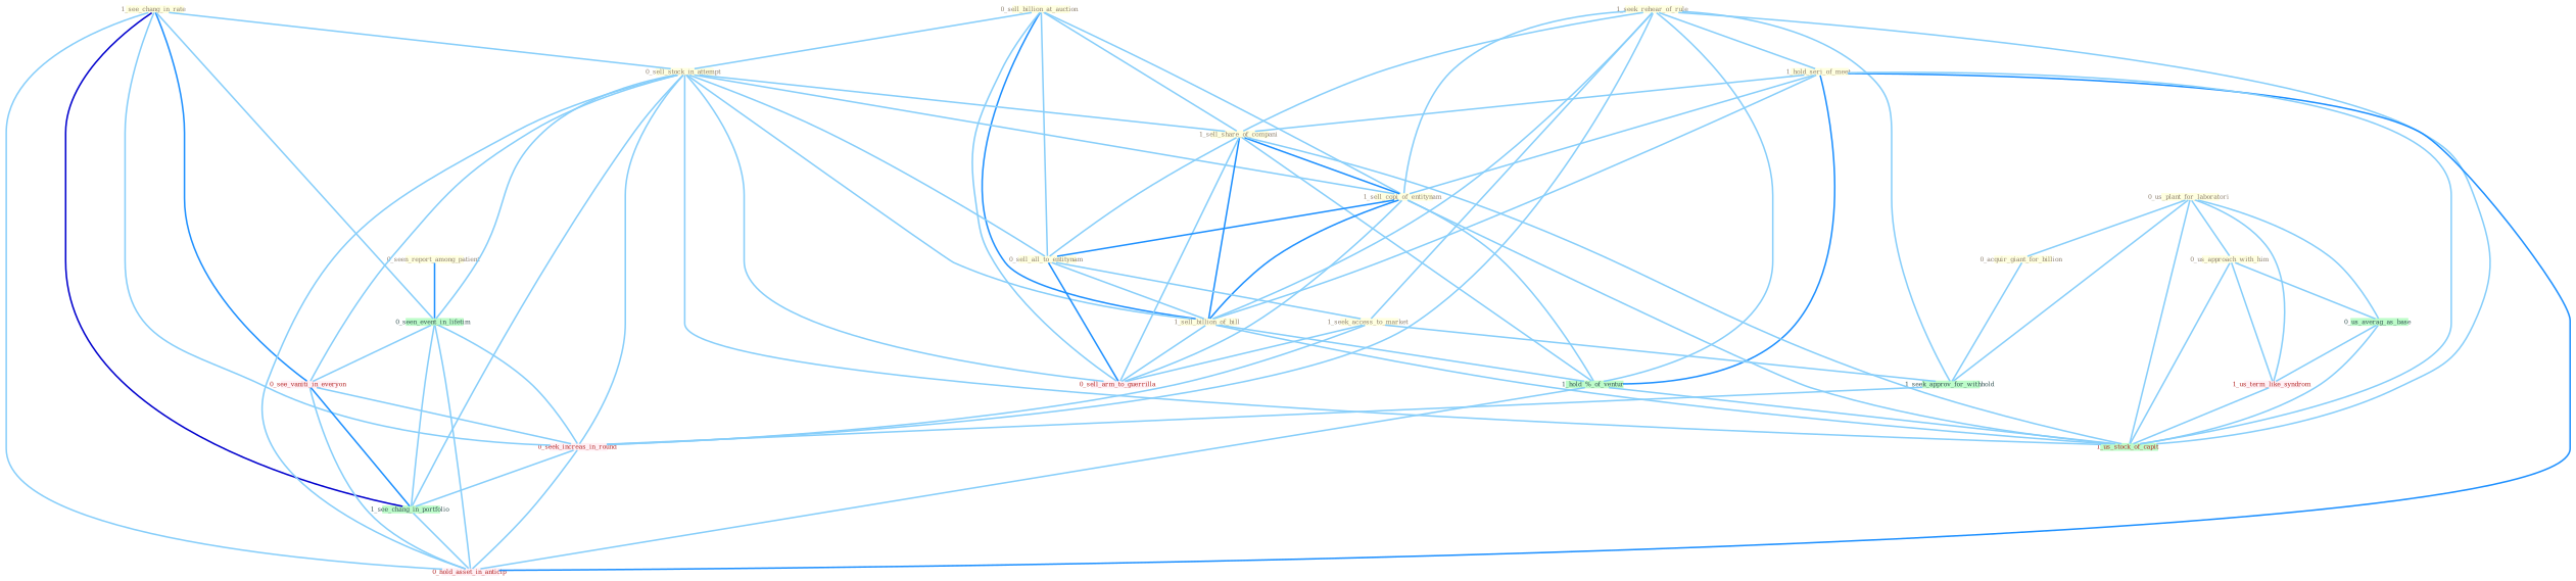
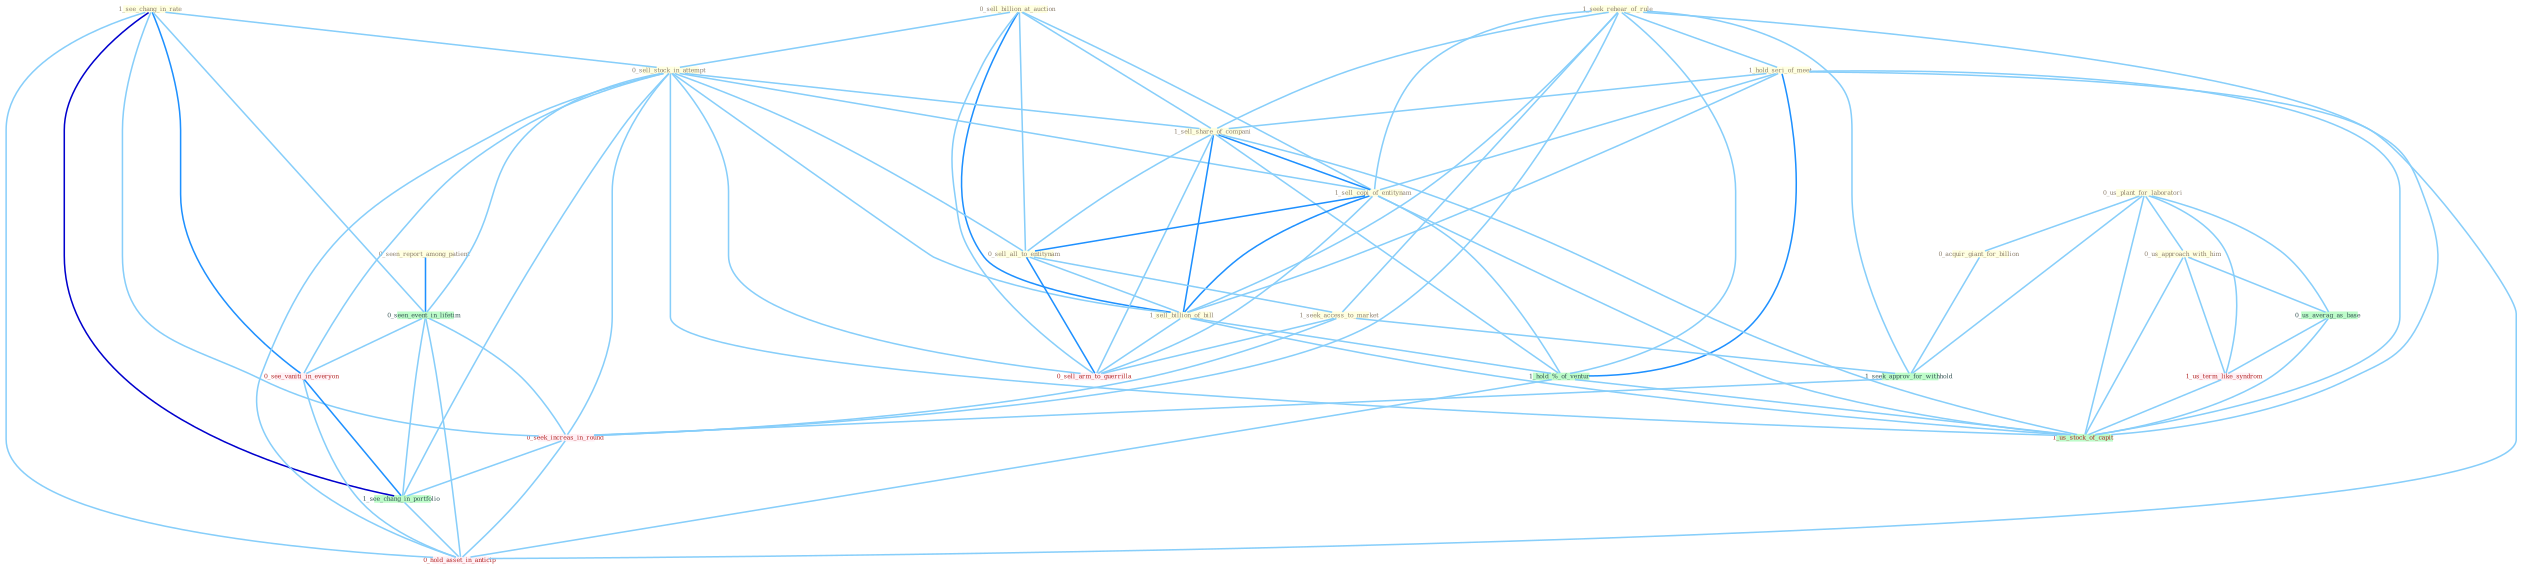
  graph {
    node [color="#ffffe0" fixedsize=true fontcolor="#8b7d6b" fontsize=4 shape=polygon style=filled]
    edge [color="#87cefa" w=1]
    "1_see_chang_in_rate " [height=.06 width=.5]
    "1_seek_rehear_of_rule " [height=.06 width=.5]
    "0_sell_billion_at_auction " [height=.06 width=.5]
    "0_us_plant_for_laboratori " [height=.06 width=.5]
    "0_seen_report_among_patient " [height=.06 width=.5]
    "1_hold_seri_of_meet " [height=.06 width=.5]
    "0_sell_stock_in_attempt " [height=.06 width=.5]
    "0_us_approach_with_him " [height=.06 width=.5]
    "1_sell_share_of_compani " [height=.06 width=.5]
    "0_acquir_giant_for_billion " [height=.06 width=.5]
    "1_sell_copi_of_entitynam " [height=.06 width=.5]
    "0_sell_all_to_entitynam " [height=.06 width=.5]
    "1_seek_access_to_market " [height=.06 width=.5]
    "1_sell_billion_of_bill " [height=.06 width=.5]
    "1_us_term_like_syndrom " [color="#fff0f5" fontcolor="#b22222" height=.06 width=.5]
    "0_see_vaniti_in_everyon " [color="#fff0f5" fontcolor="#b22222" height=.06 width=.5]
    "0_sell_arm_to_guerrilla " [color="#fff0f5" fontcolor="#b22222" height=.06 width=.5]
    "0_seek_increas_in_round " [color="#fff0f5" fontcolor="#b22222" height=.06 width=.5]
    "0_hold_asset_in_anticip " [color="#fff0f5" fontcolor="#b22222" height=.06 width=.5]
    "0_seen_event_in_lifetim " [color="#BDFCC9" fontcolor="#2f4f4f" height=.06 width=.5]
    "1_see_chang_in_portfolio " [color="#BDFCC9" fontcolor="#2f4f4f" height=.06 width=.5]
    "1_seek_approv_for_withhold " [color="#BDFCC9" fontcolor="#2f4f4f" height=.06 width=.5]
    "1_hold_%_of_ventur " [color="#BDFCC9" fontcolor="#2f4f4f" height=.06 width=.5]
    "1_us_stock_of_capit " [color="#BDFCC9" fontcolor="#b22222" height=.06 width=.5]
    "0_us_averag_as_base " [color="#BDFCC9" fontcolor="#2f4f4f" height=.06 width=.5]
    subgraph sub_1 {
      "1_see_chang_in_rate "
      "1_seek_rehear_of_rule "
      "0_sell_billion_at_auction "
      "0_us_plant_for_laboratori "
      "0_seen_report_among_patient "
      "1_hold_seri_of_meet "
      "0_sell_stock_in_attempt "
      "0_us_approach_with_him "
      "1_sell_share_of_compani "
      "0_acquir_giant_for_billion "
      "1_sell_copi_of_entitynam "
      "0_sell_all_to_entitynam "
      "1_seek_access_to_market "
      "1_sell_billion_of_bill "
    }
    subgraph sub_2 {
      "1_us_term_like_syndrom "
      "0_see_vaniti_in_everyon "
      "0_sell_arm_to_guerrilla "
      "0_seek_increas_in_round "
      "0_hold_asset_in_anticip "
    }
    "1_see_chang_in_rate " -- "0_sell_stock_in_attempt "
    "1_see_chang_in_rate " -- "0_see_vaniti_in_everyon " [color="#1e90ff" w=2]
    "1_see_chang_in_rate " -- "0_seek_increas_in_round "
    "1_see_chang_in_rate " -- "0_hold_asset_in_anticip "
    "1_see_chang_in_rate " -- "0_seen_event_in_lifetim "
    "1_see_chang_in_rate " -- "1_see_chang_in_portfolio " [color="#0000cd" w=3]
    "1_seek_rehear_of_rule " -- "1_hold_seri_of_meet "
    "1_seek_rehear_of_rule " -- "1_sell_share_of_compani "
    "1_seek_rehear_of_rule " -- "1_sell_copi_of_entitynam "
    "1_seek_rehear_of_rule " -- "1_seek_access_to_market "
    "1_seek_rehear_of_rule " -- "1_sell_billion_of_bill "
    "1_seek_rehear_of_rule " -- "0_seek_increas_in_round "
    "1_seek_rehear_of_rule " -- "1_seek_approv_for_withhold "
    "1_seek_rehear_of_rule " -- "1_hold_%_of_ventur "
    "1_seek_rehear_of_rule " -- "1_us_stock_of_capit "
    "0_sell_billion_at_auction " -- "0_sell_stock_in_attempt "
    "0_sell_billion_at_auction " -- "1_sell_share_of_compani "
    "0_sell_billion_at_auction " -- "1_sell_copi_of_entitynam "
    "0_sell_billion_at_auction " -- "0_sell_all_to_entitynam "
    "0_sell_billion_at_auction " -- "1_sell_billion_of_bill " [color="#1e90ff" w=2]
    "0_sell_billion_at_auction " -- "0_sell_arm_to_guerrilla "
    "0_us_plant_for_laboratori " -- "0_us_approach_with_him "
    "0_us_plant_for_laboratori " -- "0_acquir_giant_for_billion "
    "0_us_plant_for_laboratori " -- "1_us_term_like_syndrom "
    "0_us_plant_for_laboratori " -- "1_seek_approv_for_withhold "
    "0_us_plant_for_laboratori " -- "1_us_stock_of_capit "
    "0_us_plant_for_laboratori " -- "0_us_averag_as_base "
    "0_seen_report_among_patient " -- "0_seen_event_in_lifetim " [color="#1e90ff"]
    "1_hold_seri_of_meet " -- "1_sell_share_of_compani "
    "1_hold_seri_of_meet " -- "1_sell_copi_of_entitynam "
    "1_hold_seri_of_meet " -- "1_sell_billion_of_bill "
-   "1_hold_seri_of_meet " -- "0_hold_asset_in_anticip " [color="#1e90ff"]
+   "1_hold_seri_of_meet " -- "0_hold_asset_in_anticip "
    "1_hold_seri_of_meet " -- "1_hold_%_of_ventur " [color="#1e90ff" w=2]
    "1_hold_seri_of_meet " -- "1_us_stock_of_capit "
    "0_sell_stock_in_attempt " -- "1_sell_share_of_compani "
    "0_sell_stock_in_attempt " -- "1_sell_copi_of_entitynam "
    "0_sell_stock_in_attempt " -- "0_sell_all_to_entitynam "
    "0_sell_stock_in_attempt " -- "1_sell_billion_of_bill "
    "0_sell_stock_in_attempt " -- "0_see_vaniti_in_everyon "
    "0_sell_stock_in_attempt " -- "0_sell_arm_to_guerrilla "
    "0_sell_stock_in_attempt " -- "0_seek_increas_in_round "
    "0_sell_stock_in_attempt " -- "0_hold_asset_in_anticip "
    "0_sell_stock_in_attempt " -- "0_seen_event_in_lifetim "
    "0_sell_stock_in_attempt " -- "1_see_chang_in_portfolio "
    "0_sell_stock_in_attempt " -- "1_us_stock_of_capit "
    "0_us_approach_with_him " -- "1_us_term_like_syndrom "
    "0_us_approach_with_him " -- "1_us_stock_of_capit "
    "0_us_approach_with_him " -- "0_us_averag_as_base "
    "1_sell_share_of_compani " -- "1_sell_copi_of_entitynam " [color="#1e90ff" w=2]
    "1_sell_share_of_compani " -- "0_sell_all_to_entitynam "
    "1_sell_share_of_compani " -- "1_sell_billion_of_bill " [color="#1e90ff" w=2]
    "1_sell_share_of_compani " -- "0_sell_arm_to_guerrilla "
    "1_sell_share_of_compani " -- "1_hold_%_of_ventur "
    "1_sell_share_of_compani " -- "1_us_stock_of_capit "
    "0_acquir_giant_for_billion " -- "1_seek_approv_for_withhold "
    "1_sell_copi_of_entitynam " -- "0_sell_all_to_entitynam " [color="#1e90ff" w=2]
    "1_sell_copi_of_entitynam " -- "1_sell_billion_of_bill " [color="#1e90ff" w=2]
    "1_sell_copi_of_entitynam " -- "0_sell_arm_to_guerrilla "
    "1_sell_copi_of_entitynam " -- "1_hold_%_of_ventur "
    "1_sell_copi_of_entitynam " -- "1_us_stock_of_capit "
    "0_sell_all_to_entitynam " -- "1_seek_access_to_market "
    "0_sell_all_to_entitynam " -- "1_sell_billion_of_bill "
    "0_sell_all_to_entitynam " -- "0_sell_arm_to_guerrilla " [color="#1e90ff" w=2]
    "1_seek_access_to_market " -- "0_sell_arm_to_guerrilla "
    "1_seek_access_to_market " -- "0_seek_increas_in_round "
    "1_seek_access_to_market " -- "1_seek_approv_for_withhold "
    "1_sell_billion_of_bill " -- "0_sell_arm_to_guerrilla "
    "1_sell_billion_of_bill " -- "1_hold_%_of_ventur "
    "1_sell_billion_of_bill " -- "1_us_stock_of_capit "
    "1_us_term_like_syndrom " -- "1_us_stock_of_capit "
-   "0_see_vaniti_in_everyon " -- "0_seek_increas_in_round "
    "0_see_vaniti_in_everyon " -- "0_hold_asset_in_anticip "
    "0_see_vaniti_in_everyon " -- "1_see_chang_in_portfolio " [color="#1e90ff" w=2]
    "0_seek_increas_in_round " -- "0_hold_asset_in_anticip "
    "0_seek_increas_in_round " -- "1_see_chang_in_portfolio "
    "0_seen_event_in_lifetim " -- "0_see_vaniti_in_everyon "
    "0_seen_event_in_lifetim " -- "0_seek_increas_in_round "
    "0_seen_event_in_lifetim " -- "0_hold_asset_in_anticip "
    "0_seen_event_in_lifetim " -- "1_see_chang_in_portfolio "
    "1_see_chang_in_portfolio " -- "0_hold_asset_in_anticip "
    "1_seek_approv_for_withhold " -- "0_seek_increas_in_round "
    "1_hold_%_of_ventur " -- "0_hold_asset_in_anticip "
    "1_hold_%_of_ventur " -- "1_us_stock_of_capit "
    "0_us_averag_as_base " -- "1_us_term_like_syndrom "
    "0_us_averag_as_base " -- "1_us_stock_of_capit "
  }
